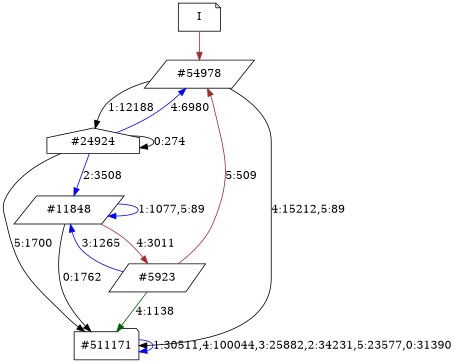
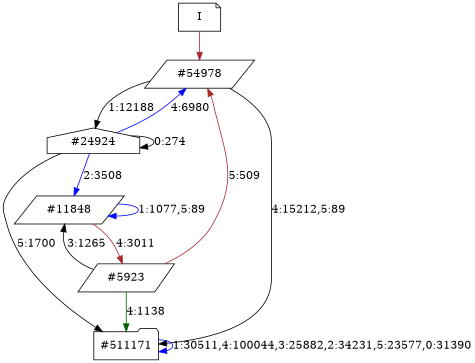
  digraph {
    fontname="DejaVu Serif"
    node [fontname="DejaVu Serif" shape=parallelogram]
    edge [color=black fontname="DejaVu Serif"]
    n1 [label="#54978"]
    n2 [label="#24924" shape=house]
    n3 [label="#511171" shape=folder]
    n4 [label="#11848"]
    I [shape=note]
    n6 [label="#5923"]
    n1 -> n2 [label="1:12188"]
    n1 -> n3 [label="4:15212,5:89"]
    n2 -> n1 [color=blue label="4:6980"]
    n2 -> n2 [label="0:274"]
    n2 -> n3 [label="5:1700"]
    n2 -> n4 [color=blue label="2:3508"]
    n3 -> n3 [color=blue label="1:30511,4:100044,3:25882,2:34231,5:23577,0:31390"]
-   n4 -> n3 [label="0:1762"]
    n4 -> n4 [color=blue label="1:1077,5:89"]
    n4 -> n6 [color=brown label="4:3011"]
    I -> n1 [color=brown]
    n6 -> n1 [color=brown label="5:509"]
    n6 -> n3 [color=darkgreen label="4:1138"]
-   n6 -> n4 [color=blue label="3:1265"]
+   n6 -> n4 [label="3:1265"]
  }
